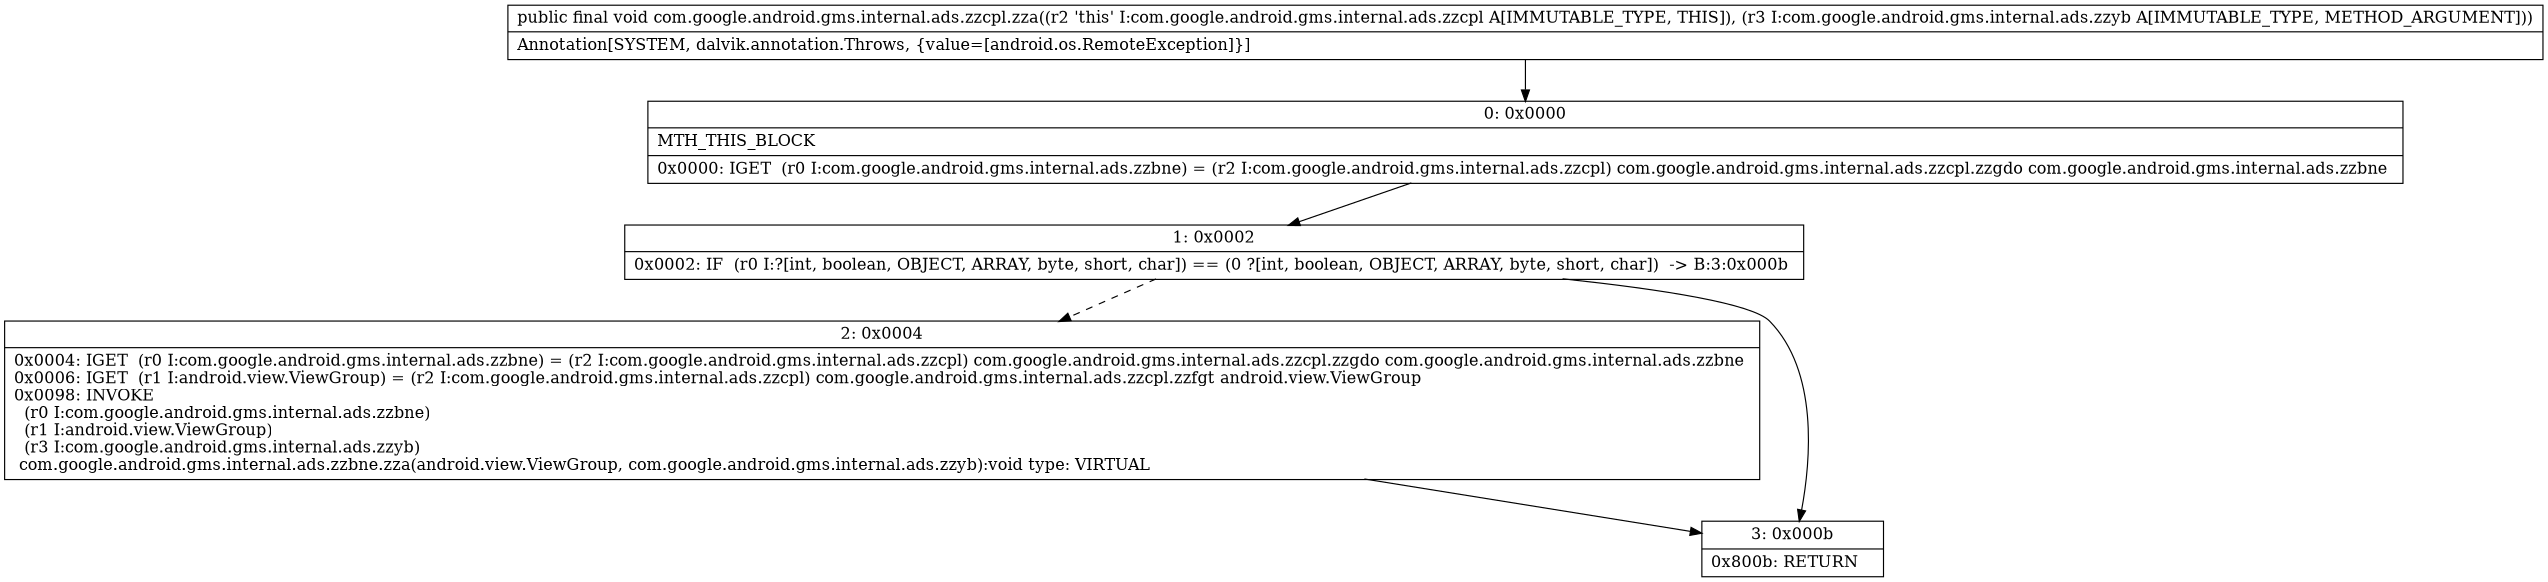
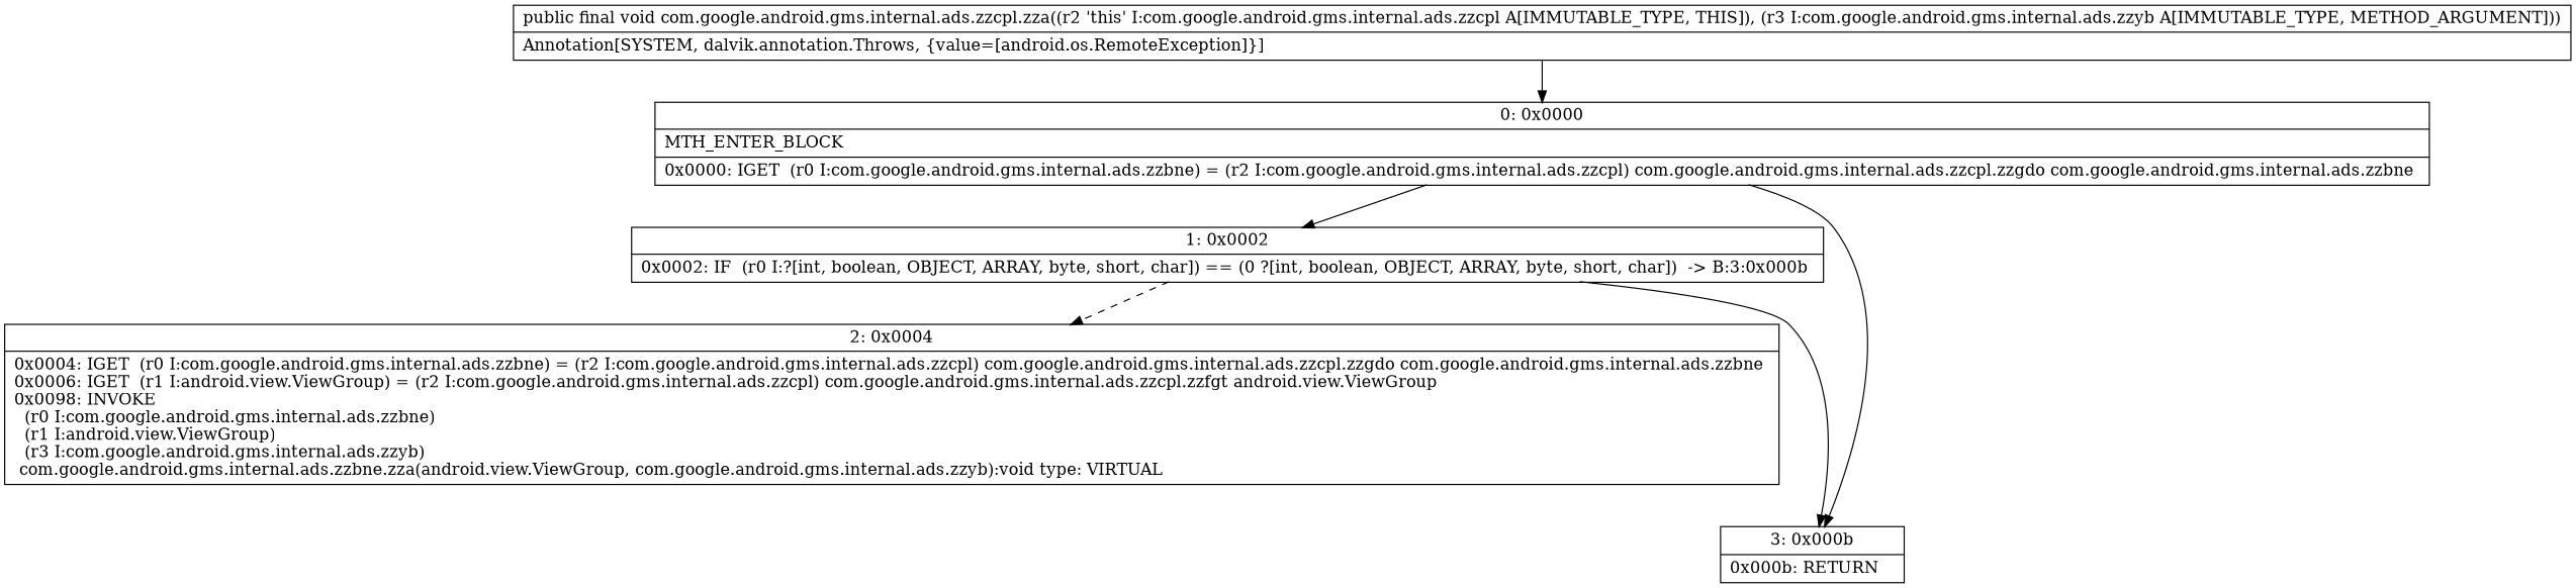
  digraph {
    node [shape=record]
-   n1 [label="{0\:\ 0x0000|MTH_THIS_BLOCK\l|0x0000: IGET  (r0 I:com.google.android.gms.internal.ads.zzbne) = (r2 I:com.google.android.gms.internal.ads.zzcpl) com.google.android.gms.internal.ads.zzcpl.zzgdo com.google.android.gms.internal.ads.zzbne \l}"]
+   n1 [label="{0\:\ 0x0000|MTH_ENTER_BLOCK\l|0x0000: IGET  (r0 I:com.google.android.gms.internal.ads.zzbne) = (r2 I:com.google.android.gms.internal.ads.zzcpl) com.google.android.gms.internal.ads.zzcpl.zzgdo com.google.android.gms.internal.ads.zzbne \l}"]
    n2 [label="{1\:\ 0x0002|0x0002: IF  (r0 I:?[int, boolean, OBJECT, ARRAY, byte, short, char]) == (0 ?[int, boolean, OBJECT, ARRAY, byte, short, char])  \-\> B:3:0x000b \l}"]
    n3 [label="{2\:\ 0x0004|0x0004: IGET  (r0 I:com.google.android.gms.internal.ads.zzbne) = (r2 I:com.google.android.gms.internal.ads.zzcpl) com.google.android.gms.internal.ads.zzcpl.zzgdo com.google.android.gms.internal.ads.zzbne \l0x0006: IGET  (r1 I:android.view.ViewGroup) = (r2 I:com.google.android.gms.internal.ads.zzcpl) com.google.android.gms.internal.ads.zzcpl.zzfgt android.view.ViewGroup \l0x0098: INVOKE  \l  (r0 I:com.google.android.gms.internal.ads.zzbne)\l  (r1 I:android.view.ViewGroup)\l  (r3 I:com.google.android.gms.internal.ads.zzyb)\l com.google.android.gms.internal.ads.zzbne.zza(android.view.ViewGroup, com.google.android.gms.internal.ads.zzyb):void type: VIRTUAL \l}"]
-   n4 [label="{3\:\ 0x000b|0x800b: RETURN   \l}"]
+   n4 [label="{3\:\ 0x000b|0x000b: RETURN   \l}"]
    n5 [label="{public final void com.google.android.gms.internal.ads.zzcpl.zza((r2 'this' I:com.google.android.gms.internal.ads.zzcpl A[IMMUTABLE_TYPE, THIS]), (r3 I:com.google.android.gms.internal.ads.zzyb A[IMMUTABLE_TYPE, METHOD_ARGUMENT]))  | Annotation[SYSTEM, dalvik.annotation.Throws, \{value=[android.os.RemoteException]\}]\l}"]
    n1 -> n2
    n2 -> n3 [style=dashed]
    n2 -> n4
-   n3 -> n4
+   n1 -> n4
    n5 -> n1
  }
